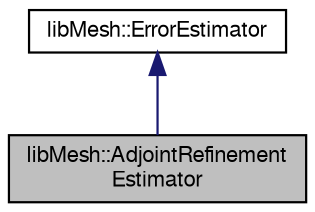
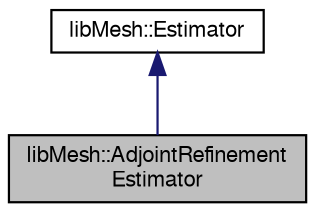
  digraph {
    node [color=black fontname=FreeSans fontsize=10 shape=record style=filled]
    n1 [fillcolor=grey75 fontcolor=black height=0.2 label="libMesh::AdjointRefinement\lEstimator" width=0.4]
-   n2 [fillcolor=white height=0.2 label="libMesh::ErrorEstimator" width=0.4]
+   n2 [fillcolor=white height=0.2 label="libMesh::Estimator" width=0.4]
    n2 -> n1 [color=midnightblue dir=back fontname=FreeSans fontsize=10 labelfontname=FreeSans labelfontsize=10 style=solid]
  }
